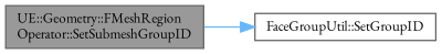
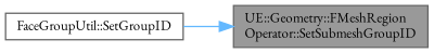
  digraph {
    rankdir=LR
    fontname="EB Garamond"
    node [fontname="EB Garamond" fontsize=10 shape=box style=filled]
    n1 [color=gray40 fillcolor=grey60 fontcolor=black height=0.2 label="UE::Geometry::FMeshRegion\lOperator::SetSubmeshGroupID" width=0.4]
    n2 [color=grey40 fillcolor=white height=0.2 label="FaceGroupUtil::SetGroupID" width=0.4]
-   n1 -> n2 [color=steelblue1 fontname="EB Garamond" fontsize=10 labelfontname=Helvetica labelfontsize=10 style=solid]
+   n2 -> n1 [color=steelblue1 fontname="EB Garamond" fontsize=10 labelfontname=Helvetica labelfontsize=10 style=solid]
  }
